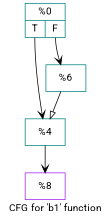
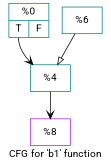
  digraph {
    fontname=Roboto
    label="CFG for 'b1' function"
    node [color=teal fontname=Roboto shape=record]
    edge [arrowhead=vee fontname=Roboto]
    n1 [label="{%0|{<s0>T|<s1>F}}"]
    n2 [label="{%4}"]
    n3 [label="{%6}"]
    n4 [color=purple label="{%8}"]
    n1 -> n2 [tailport=s0]
-   n1 -> n3 [tailport=s1]
    n2 -> n4
    n3 -> n2 [arrowhead=onormal]
  }
